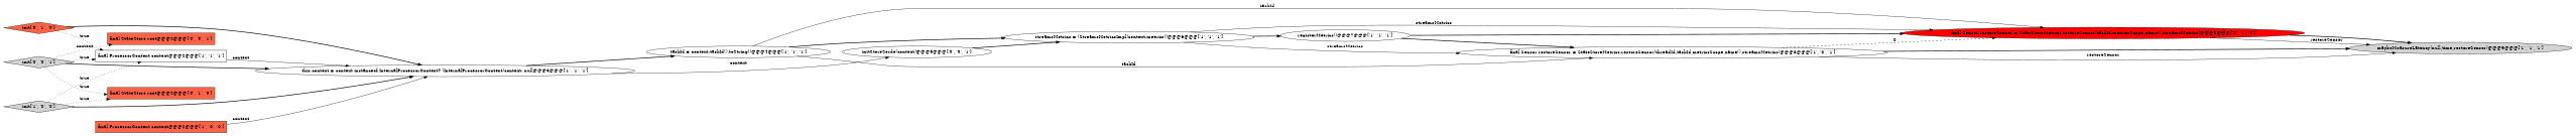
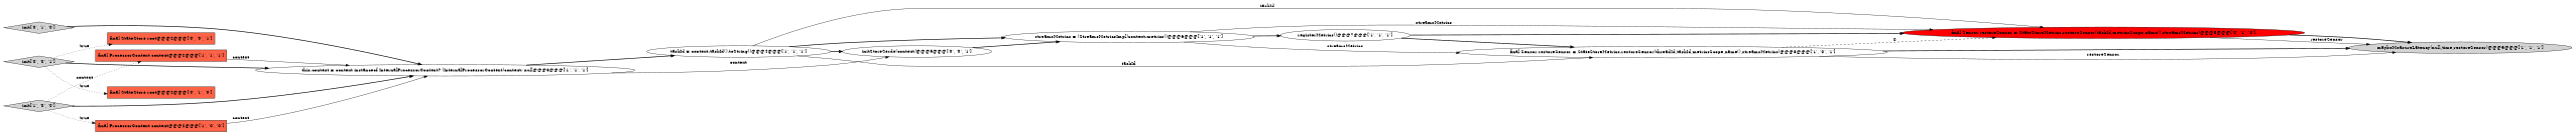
  digraph {
    rankdir=LR
    node [fillcolor=white shape=ellipse style=filled]
    edge [style=bold]
    n1 [fillcolor=lightgray label="maybeMeasureLatency(null,time,restoreSensor)@@@9@@@['1', '1', '1']"]
    n2 [fillcolor=tomato label="final StateStore root@@@2@@@['0', '1', '0']" shape=box]
    n3 [label="initStoreSerde(context)@@@5@@@['0', '0', '1']"]
    n4 [label="streamsMetrics = (StreamsMetricsImpl)context.metrics()@@@6@@@['1', '1', '1']"]
    n5 [fillcolor=red label="final Sensor restoreSensor = StateStoreMetrics.restoreSensor(taskId,metricsScope,name(),streamsMetrics)@@@8@@@['0', '1', '0']"]
    n6 [label="final Sensor restoreSensor = StateStoreMetrics.restoreSensor(threadId,taskId,metricsScope,name(),streamsMetrics)@@@8@@@['1', '0', '1']"]
    n7 [label="registerMetrics()@@@7@@@['1', '1', '1']"]
-   n8 [fillcolor=tomato label="init['0', '1', '0']" shape=diamond]
-   n9 [label="final ProcessorContext context@@@2@@@['1', '1', '1']" shape=box]
+   n8 [fillcolor=lightgray label="init['0', '1', '0']" shape=diamond]
+   n9 [fillcolor=tomato label="final ProcessorContext context@@@2@@@['1', '1', '1']" shape=box]
    n10 [label="this.context = context instanceof InternalProcessorContext? (InternalProcessorContext)context: null@@@3@@@['1', '1', '1']"]
    n11 [label="taskId = context.taskId().toString()@@@4@@@['1', '1', '1']"]
    n12 [fillcolor=tomato label="final StateStore root@@@2@@@['0', '0', '1']" shape=box]
    n13 [fillcolor=lightgray label="init['0', '0', '1']" shape=diamond]
    n14 [fillcolor=tomato label="final ProcessorContext context@@@2@@@['1', '0', '0']" shape=box]
    n15 [fillcolor=lightgray label="init['1', '0', '0']" shape=diamond]
    n3 -> n4
    n4 -> n5 [label=streamsMetrics style=solid]
    n4 -> n6 [label=streamsMetrics style=solid]
    n4 -> n7
    n5 -> n1 [label=restoreSensor style=solid]
    n5 -> n1
    n6 -> n1
    n6 -> n1 [label=restoreSensor style=solid]
    n6 -> n5 [label=0 style=dashed]
    n7 -> n5
    n7 -> n6
-   n8 -> n9 [label=true style=dotted]
    n8 -> n10
    n9 -> n10 [label=context style=solid]
    n10 -> n3 [label=context style=solid]
    n10 -> n11
+   n11 -> n3
    n11 -> n4
    n11 -> n5 [label=taskId style=solid]
    n11 -> n6 [label=taskId style=solid]
    n13 -> n2 [label=true style=dotted]
-   n13 -> n9 [label=true style=dotted]
    n13 -> n10
-   n13 -> n12 [label=context style=dotted]
+   n13 -> n12 [label=true style=dotted]
    n14 -> n10 [label=context style=solid]
-   n15 -> n9 [label=true style=dotted]
+   n15 -> n9 [label=context style=dotted]
    n15 -> n10
-   n15 -> n2 [label=true style=dotted]
+   n15 -> n14 [label=true style=dotted]
  }
